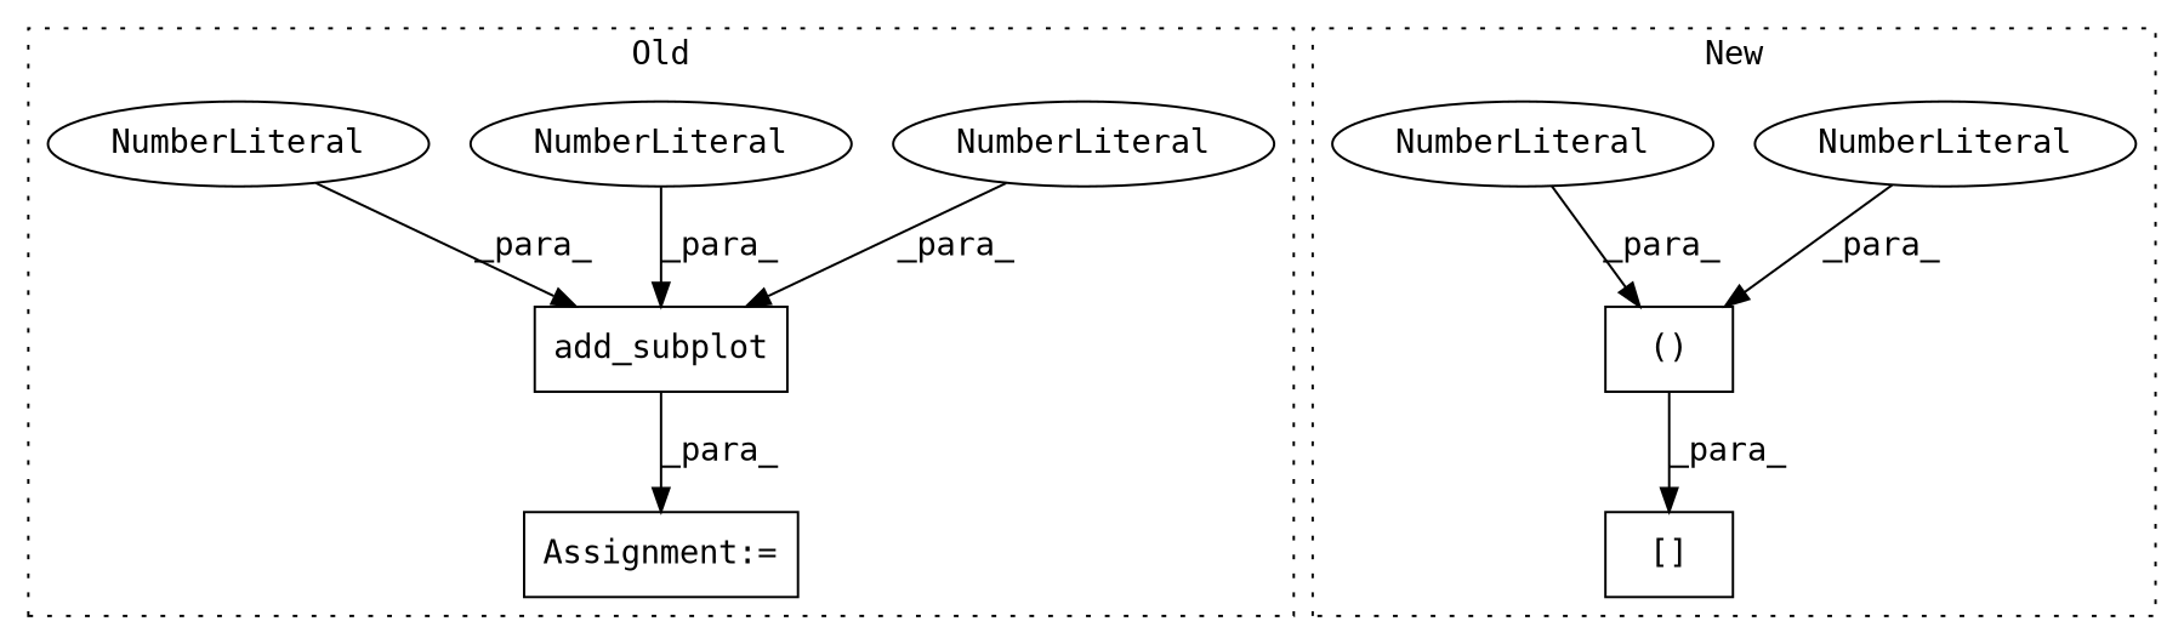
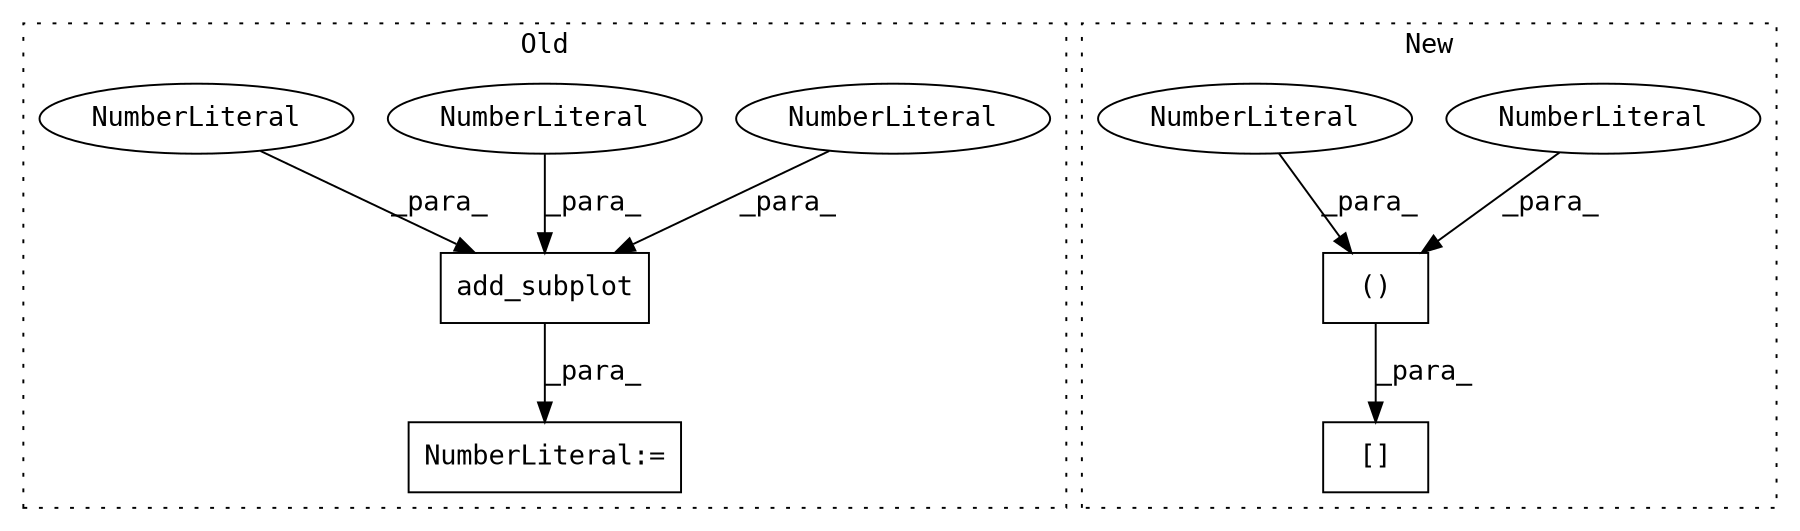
  digraph {
    fontname="DejaVu Sans Mono"
    node [a=34 l=1 s=666 shape=ellipse fontname="DejaVu Sans Mono"]
    edge [fontname="DejaVu Sans Mono"]
    n1 [a=32 l="12,1" label=add_subplot s="440,457" shape=box]
-   n2 [a=7 label="Assignment:=" s=435 shape=box]
+   n2 [a=7 label="NumberLiteral:=" s=435 shape=box]
    n3 [label=NumberLiteral s=452]
    n4 [label=NumberLiteral s=454]
    n5 [label=NumberLiteral s=456]
    n6 [a=106 l=15 label="()" shape=box]
    n7 [label=NumberLiteral s=680]
    n8 [a=2 l="9,2" label="[]" s="657,681" shape=box]
    n9 [label=NumberLiteral]
    subgraph cluster_1 {
      label=Old
      style=dotted
      n1
      n2
      n3
      n4
      n5
    }
    subgraph cluster_2 {
      label=New
      style=dotted
      n6
      n7
      n8
      n9
    }
    n1 -> n2 [label=_para_]
    n3 -> n1 [label=_para_]
    n4 -> n1 [label=_para_]
    n5 -> n1 [label=_para_]
    n6 -> n8 [label=_para_]
    n7 -> n6 [label=_para_]
    n9 -> n6 [label=_para_]
  }
